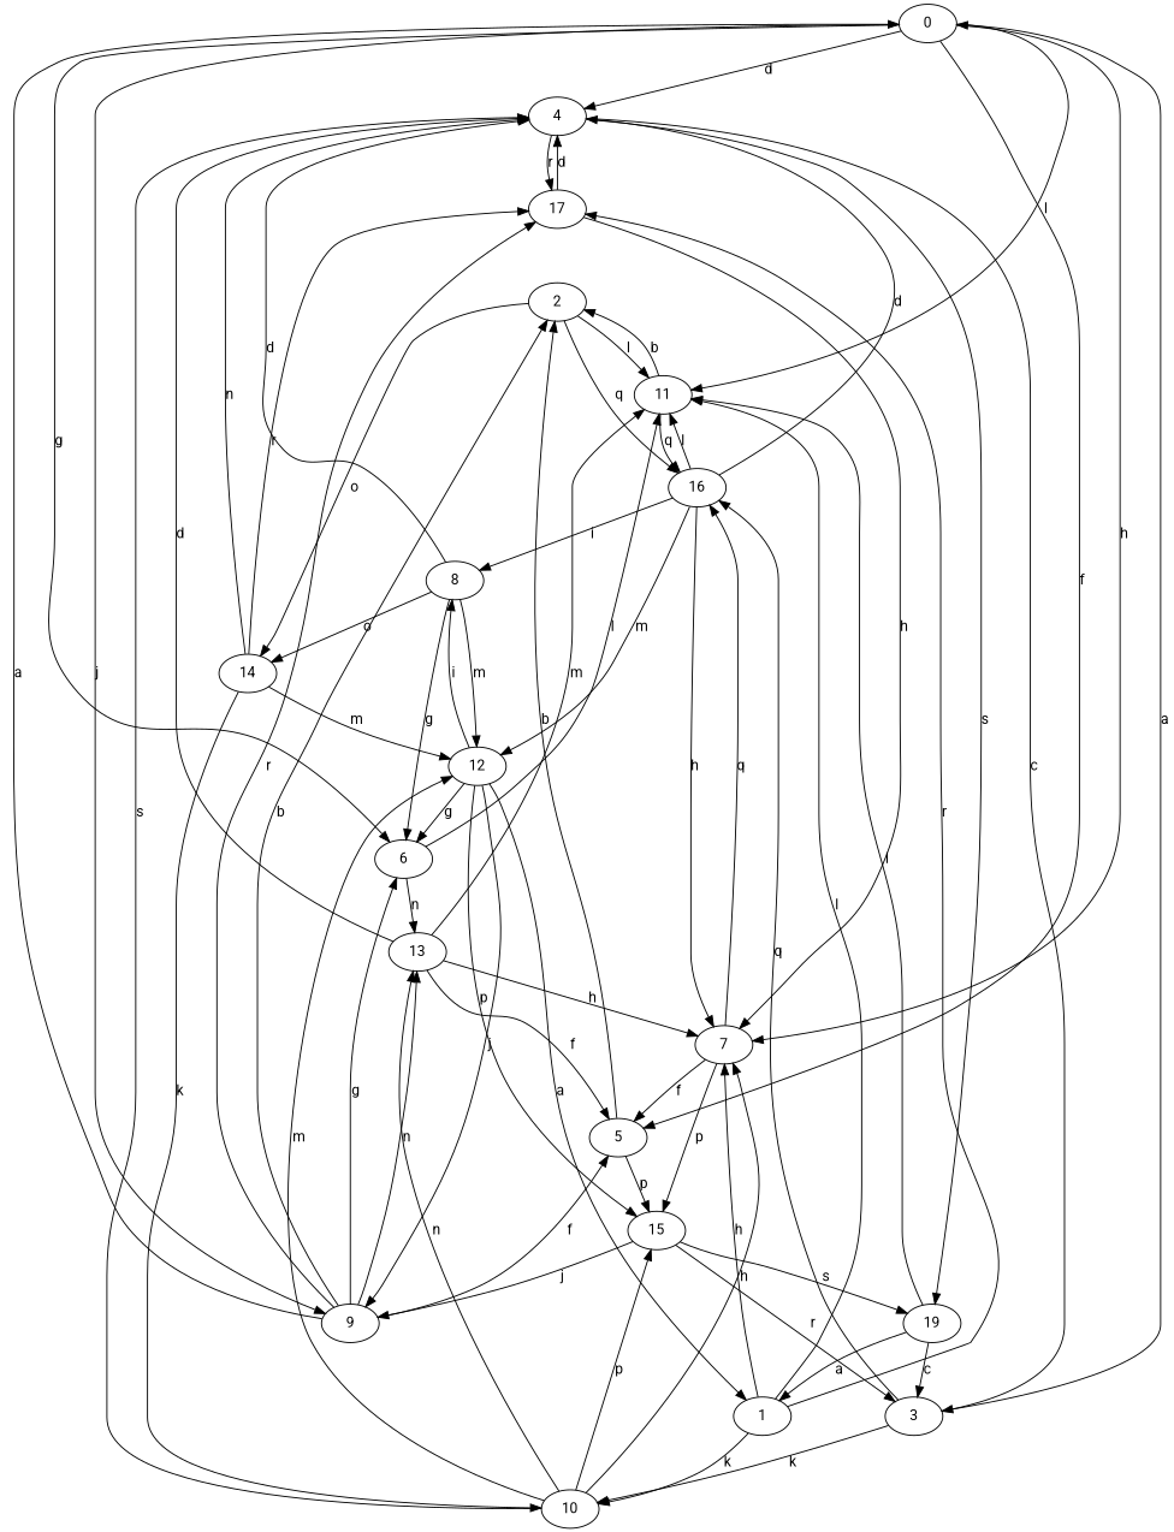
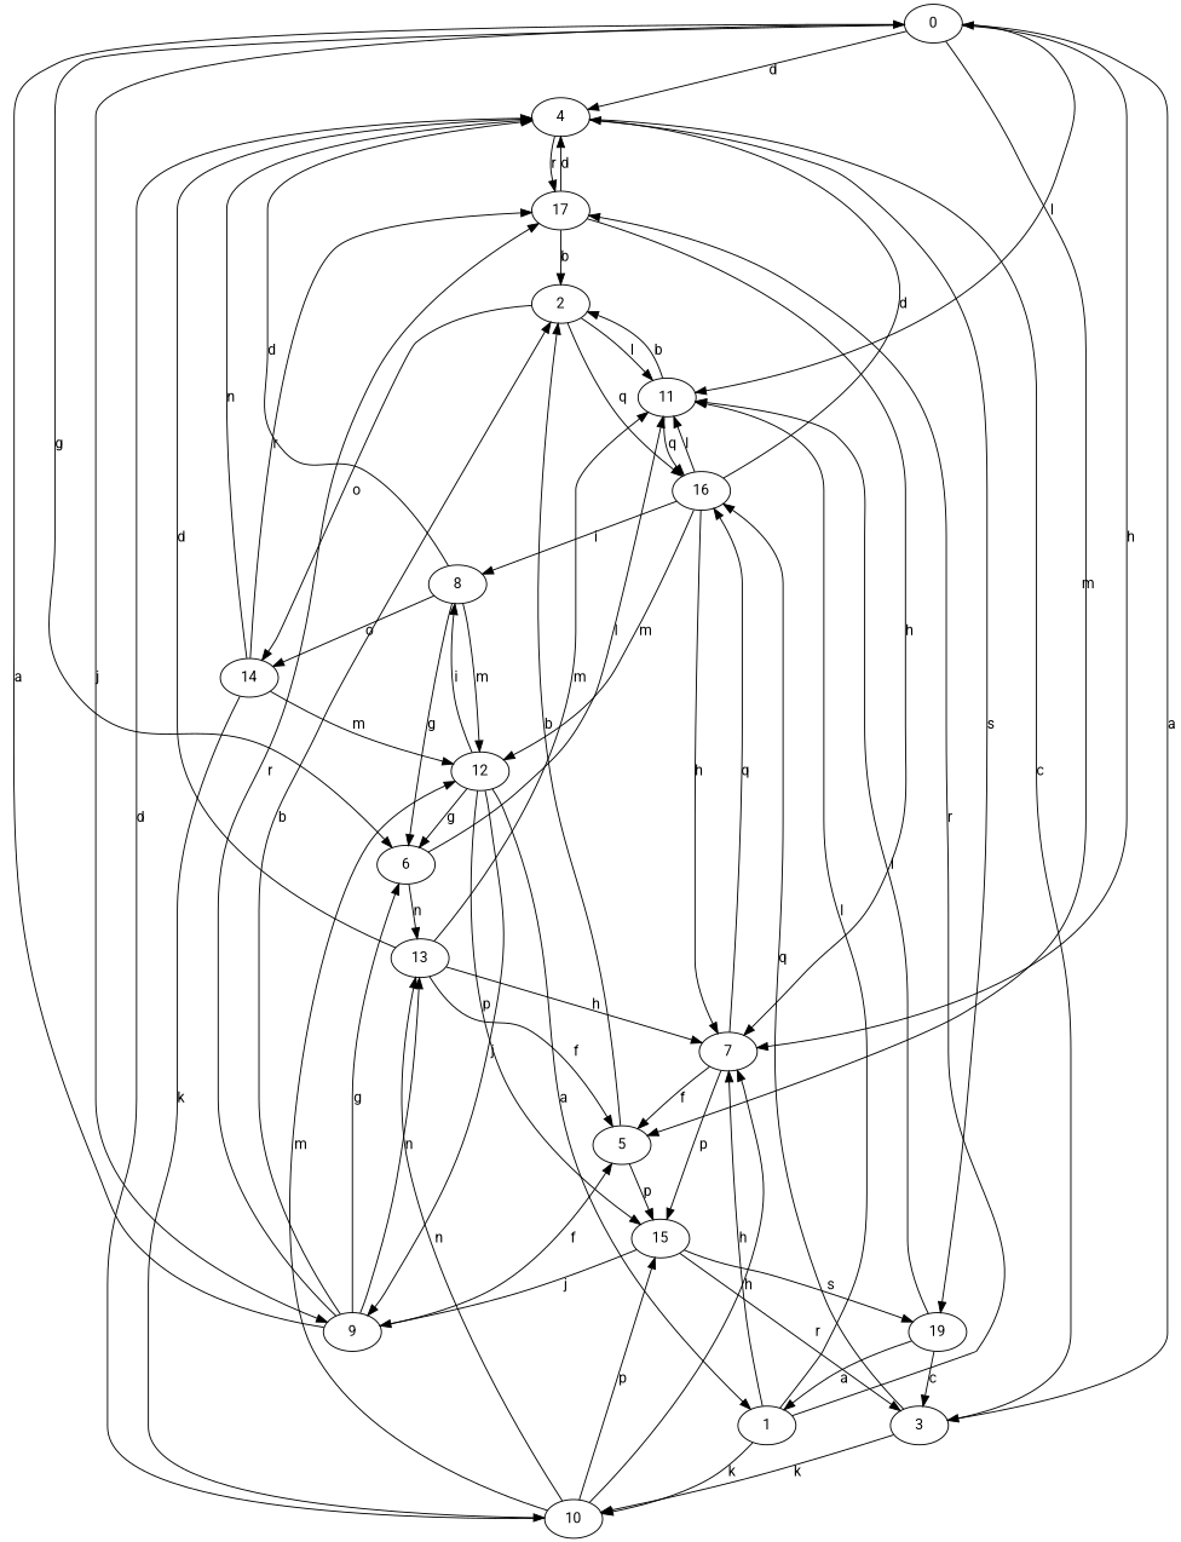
  strict digraph {
    fontname=Roboto
    node [fontname=Roboto]
    edge [fontname=Roboto]
    0
    4
    5
    6
    7
    9
    11
    17
    19
    3
    15
    2
    13
    16
    1
    10
    12
    14
    8
    0 -> 4 [label=d]
-   0 -> 5 [label=f]
+   0 -> 5 [label=m]
    0 -> 6 [label=g]
    0 -> 7 [label=h]
    0 -> 9 [label=j]
    0 -> 11 [label=l]
    4 -> 17 [label=r]
    4 -> 19 [label=s]
    4 -> 3 [label=c]
    5 -> 15 [label=p]
    5 -> 2 [label=b]
    6 -> 11 [label=l]
    6 -> 13 [label=n]
    7 -> 5 [label=f]
    7 -> 15 [label=p]
    7 -> 16 [label=q]
    9 -> 0 [label=a]
    9 -> 5 [label=f]
    9 -> 6 [label=g]
    9 -> 17 [label=r]
    9 -> 2 [label=b]
    9 -> 13 [label=n]
    11 -> 2 [label=b]
    11 -> 16 [label=q]
    17 -> 4 [label=d]
    17 -> 7 [label=h]
+   17 -> 2 [label=b]
    19 -> 11 [label=l]
    19 -> 3 [label=c]
    19 -> 1 [label=a]
    3 -> 0 [label=a]
    3 -> 16 [label=q]
    3 -> 10 [label=k]
    15 -> 9 [label=j]
    15 -> 19 [label=s]
    15 -> 3 [label=r]
    2 -> 11 [label=l]
    2 -> 16 [label=q]
    2 -> 14 [label=o]
    13 -> 4 [label=d]
    13 -> 5 [label=f]
    13 -> 7 [label=h]
    13 -> 11 [label=m]
    16 -> 4 [label=d]
    16 -> 7 [label=h]
    16 -> 11 [label=l]
    16 -> 12 [label=m]
    16 -> 8 [label=i]
    1 -> 7 [label=h]
    1 -> 11 [label=l]
    1 -> 17 [label=r]
    1 -> 10 [label=k]
-   10 -> 4 [label=s]
+   10 -> 4 [label=d]
    10 -> 7 [label=h]
    10 -> 15 [label=p]
    10 -> 13 [label=n]
    10 -> 12 [label=m]
    12 -> 6 [label=g]
    12 -> 9 [label=j]
    12 -> 15 [label=p]
    12 -> 1 [label=a]
    12 -> 8 [label=i]
    14 -> 4 [label=n]
    14 -> 17 [label=r]
    14 -> 10 [label=k]
    14 -> 12 [label=m]
    8 -> 4 [label=d]
    8 -> 6 [label=g]
    8 -> 12 [label=m]
    8 -> 14 [label=o]
  }
